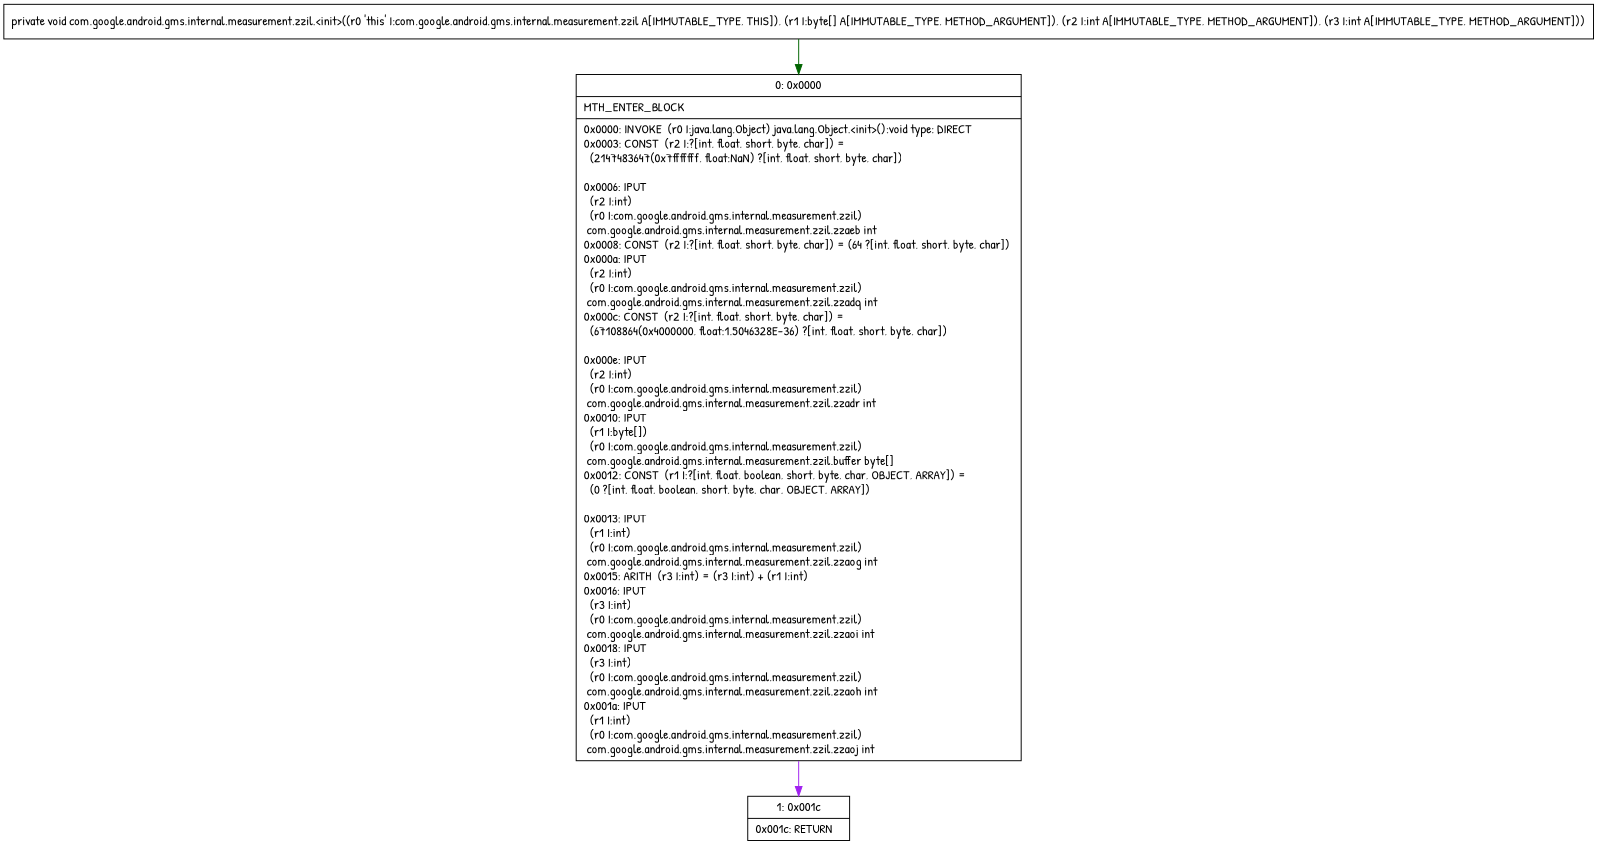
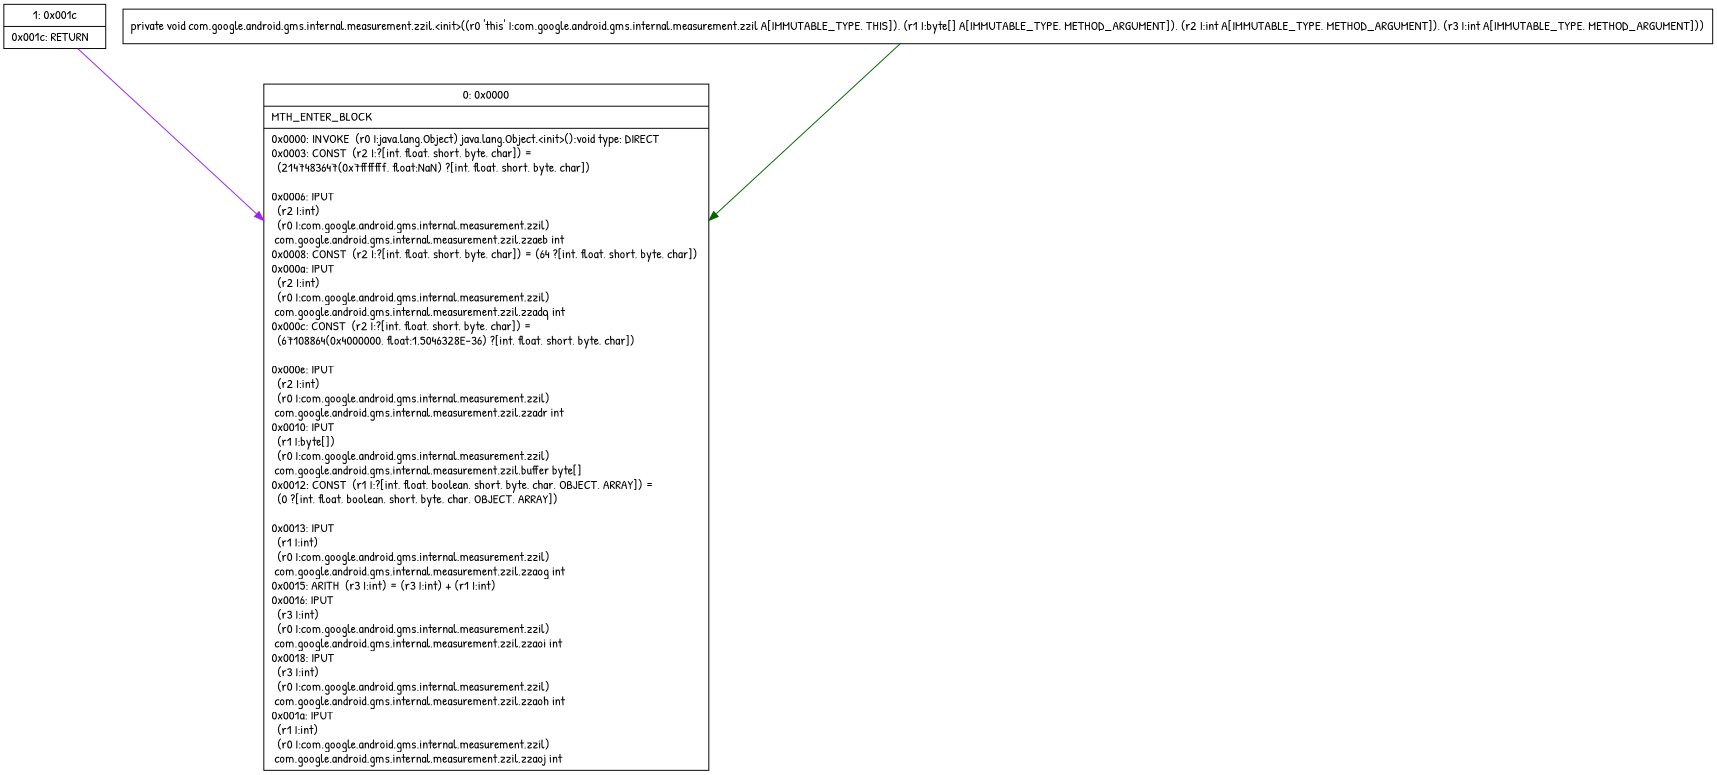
  digraph {
    fontname="Patrick Hand"
    node [shape=record fontname="Patrick Hand"]
    edge [fontname="Patrick Hand"]
    n1 [label="{0\:\ 0x0000|MTH_ENTER_BLOCK\l|0x0000: INVOKE  (r0 I:java.lang.Object) java.lang.Object.\<init\>():void type: DIRECT \l0x0003: CONST  (r2 I:?[int, float, short, byte, char]) = \l  (2147483647(0x7fffffff, float:NaN) ?[int, float, short, byte, char])\l \l0x0006: IPUT  \l  (r2 I:int)\l  (r0 I:com.google.android.gms.internal.measurement.zzil)\l com.google.android.gms.internal.measurement.zzil.zzaeb int \l0x0008: CONST  (r2 I:?[int, float, short, byte, char]) = (64 ?[int, float, short, byte, char]) \l0x000a: IPUT  \l  (r2 I:int)\l  (r0 I:com.google.android.gms.internal.measurement.zzil)\l com.google.android.gms.internal.measurement.zzil.zzadq int \l0x000c: CONST  (r2 I:?[int, float, short, byte, char]) = \l  (67108864(0x4000000, float:1.5046328E\-36) ?[int, float, short, byte, char])\l \l0x000e: IPUT  \l  (r2 I:int)\l  (r0 I:com.google.android.gms.internal.measurement.zzil)\l com.google.android.gms.internal.measurement.zzil.zzadr int \l0x0010: IPUT  \l  (r1 I:byte[])\l  (r0 I:com.google.android.gms.internal.measurement.zzil)\l com.google.android.gms.internal.measurement.zzil.buffer byte[] \l0x0012: CONST  (r1 I:?[int, float, boolean, short, byte, char, OBJECT, ARRAY]) = \l  (0 ?[int, float, boolean, short, byte, char, OBJECT, ARRAY])\l \l0x0013: IPUT  \l  (r1 I:int)\l  (r0 I:com.google.android.gms.internal.measurement.zzil)\l com.google.android.gms.internal.measurement.zzil.zzaog int \l0x0015: ARITH  (r3 I:int) = (r3 I:int) + (r1 I:int) \l0x0016: IPUT  \l  (r3 I:int)\l  (r0 I:com.google.android.gms.internal.measurement.zzil)\l com.google.android.gms.internal.measurement.zzil.zzaoi int \l0x0018: IPUT  \l  (r3 I:int)\l  (r0 I:com.google.android.gms.internal.measurement.zzil)\l com.google.android.gms.internal.measurement.zzil.zzaoh int \l0x001a: IPUT  \l  (r1 I:int)\l  (r0 I:com.google.android.gms.internal.measurement.zzil)\l com.google.android.gms.internal.measurement.zzil.zzaoj int \l}"]
    n2 [label="{1\:\ 0x001c|0x001c: RETURN   \l}"]
    n3 [label="{private void com.google.android.gms.internal.measurement.zzil.\<init\>((r0 'this' I:com.google.android.gms.internal.measurement.zzil A[IMMUTABLE_TYPE, THIS]), (r1 I:byte[] A[IMMUTABLE_TYPE, METHOD_ARGUMENT]), (r2 I:int A[IMMUTABLE_TYPE, METHOD_ARGUMENT]), (r3 I:int A[IMMUTABLE_TYPE, METHOD_ARGUMENT])) }"]
-   n1 -> n2 [color=purple]
+   n2 -> n1 [color=purple]
    n3 -> n1 [color=darkgreen]
  }
